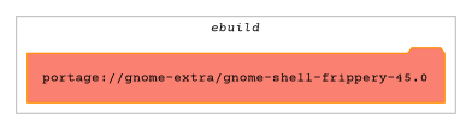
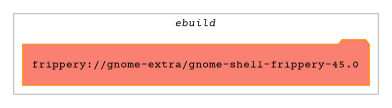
  digraph {
    compound=true
    concentrate=true
    fontname="Courier Prime"
    fontsize=10
    newrank=true
    rankdir=LR
    ranksep=1.5
-   n1 [color=darkorange fontname="Courier Prime" fontsize=10 label="portage://gnome-extra/gnome-shell-frippery-45.0" width=4 style=filled fillcolor=salmon shape=folder]
+   n1 [color=darkorange fontname="Courier Prime" fontsize=10 label="frippery://gnome-extra/gnome-shell-frippery-45.0" width=4 style=filled fillcolor=salmon shape=folder]
    subgraph cluster_1 {
      color=gray
      label=<<i>ebuild</i>>
      n1
    }
    subgraph cluster_2 {
      color=gray
      label=<<i>dependencies</i>>
      subgraph cluster_3 {
        color=gray
        fillcolor="#eeeeee"
        label=<<i>compile</i>>
        style=filled
      }
      subgraph cluster_4 {
        color=gray
        fillcolor="#eeeeee"
        label=<<i>compile and run</i>>
        style=filled
      }
      subgraph cluster_5 {
        color=gray
        fillcolor="#eeeeee"
        label=<<i>run</i>>
        style=filled
      }
    }
    subgraph cluster_6 {
      color=gray
      label=<<i>candidates</i>>
      rank=same
    }
  }
